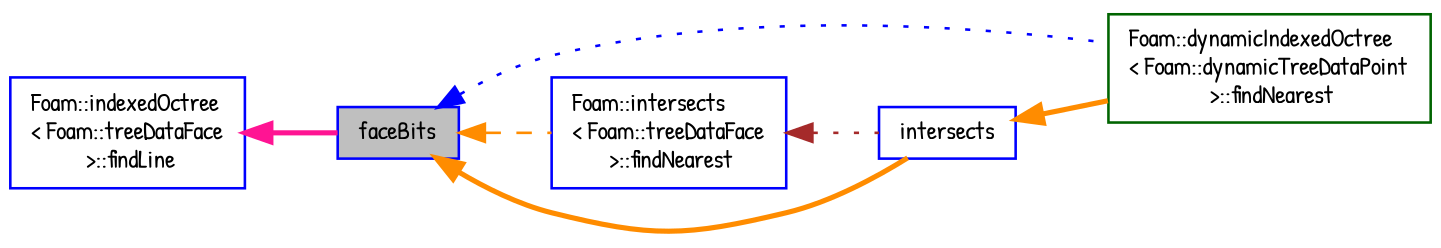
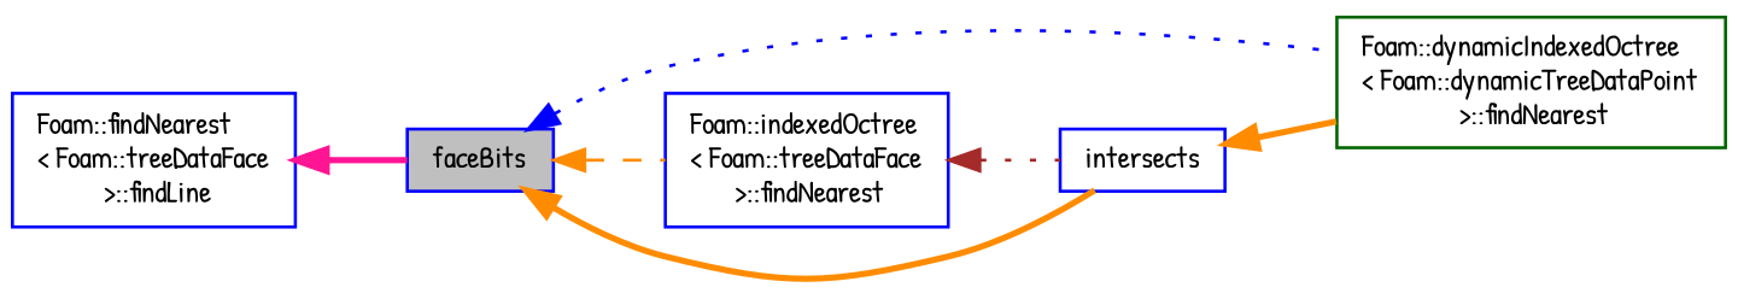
  digraph {
    fontname="Patrick Hand"
    rankdir=LR
    node [color=blue fontname="Patrick Hand" fontsize=10 shape=record]
    edge [color=darkorange dir=back fontname="Patrick Hand" fontsize=10 labelfontname=FreeSans labelfontsize=10 style=bold]
    n1 [fillcolor=grey75 fontcolor=black height=0.2 label=faceBits style=filled width=0.4]
    n2 [color=darkgreen height=0.2 label="Foam::dynamicIndexedOctree\l\< Foam::dynamicTreeDataPoint\l \>::findNearest" width=0.4]
-   n3 [height=0.2 label="Foam::intersects\l\< Foam::treeDataFace\l \>::findNearest" width=0.4]
+   n3 [height=0.2 label="Foam::indexedOctree\l\< Foam::treeDataFace\l \>::findNearest" width=0.4]
    n4 [height=0.2 label=intersects width=0.4]
-   n5 [height=0.2 label="Foam::indexedOctree\l\< Foam::treeDataFace\l \>::findLine" width=0.4]
+   n5 [height=0.2 label="Foam::findNearest\l\< Foam::treeDataFace\l \>::findLine" width=0.4]
    n1 -> n2 [color=blue style=dotted]
    n1 -> n3 [style=dashed]
    n1 -> n4
    n3 -> n4 [color=brown style=dotted]
    n4 -> n2
    n5 -> n1 [color=deeppink]
  }
